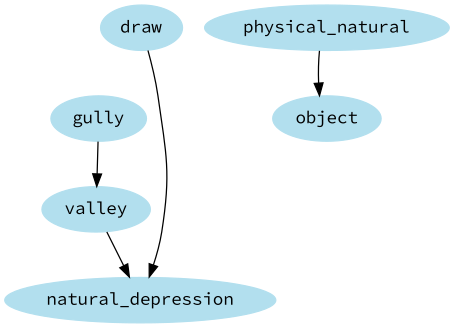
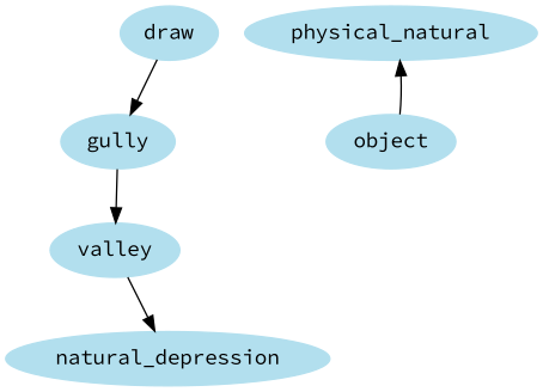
  digraph {
    fontname="Source Code Pro"
    node [color=lightblue2 fontname="Source Code Pro" style=filled]
    edge [fontname="Source Code Pro"]
    draw
    gully
    valley
    natural_depression
    n5 [label=physical_natural]
    object
-   draw -> natural_depression
+   draw -> gully
    gully -> valley
    valley -> natural_depression
-   n5 -> object
+   object -> n5
  }
